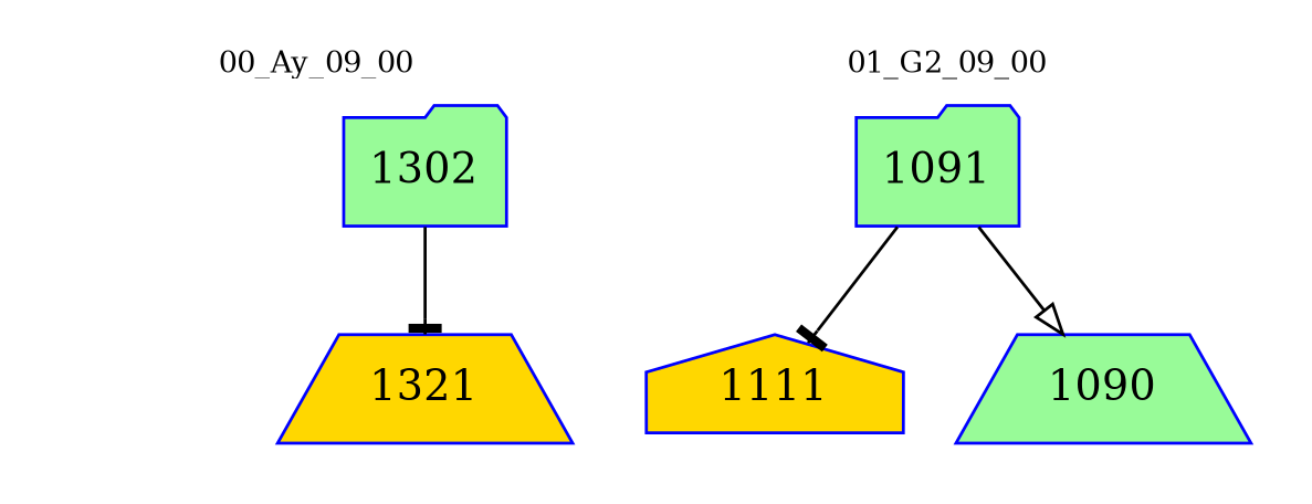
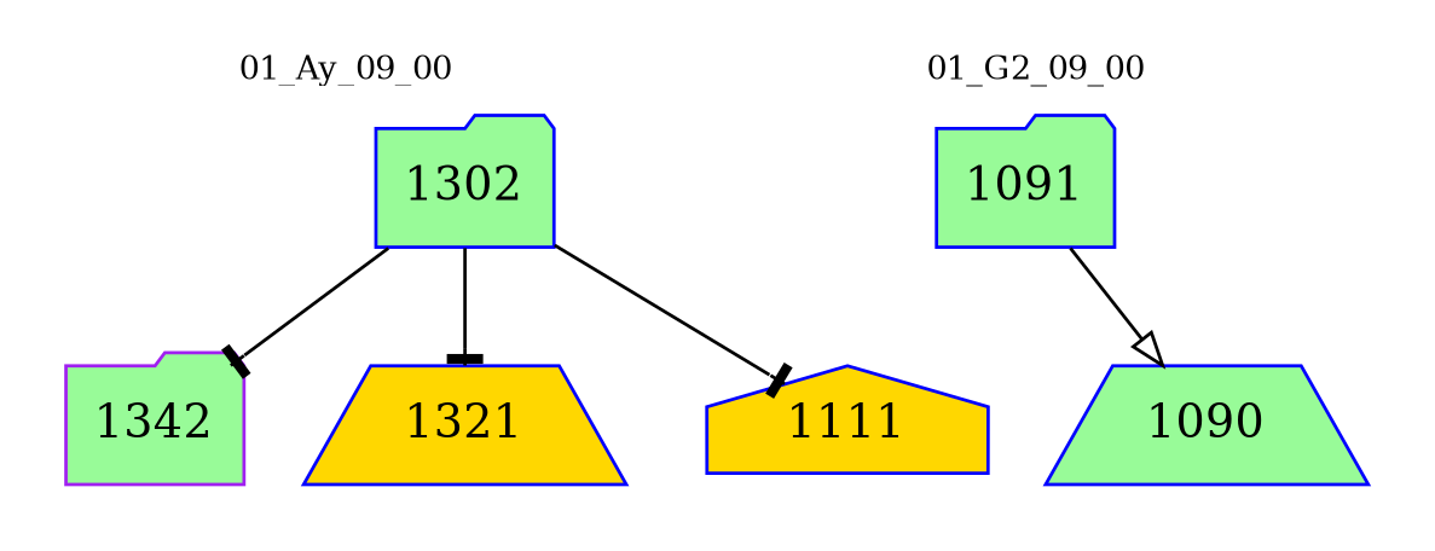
  digraph {
    node [color=blue fillcolor=palegreen shape=folder style=filled]
    edge [arrowhead=tee color=black]
    n1 [label=1302]
+   n2 [color=purple label=1342]
    n3 [fillcolor=gold label=1321 shape=trapezium]
    n4 [label=1091]
    n5 [label=1090 shape=trapezium]
    n6 [fillcolor=gold label=1111 shape=house]
    subgraph cluster_1 {
      color=white
      fontsize=10
-     label="00_Ay_09_00"
+     label="01_Ay_09_00"
      n1
+     n2
      n3
    }
    subgraph cluster_2 {
      color=white
      fontsize=10
      label="01_G2_09_00"
      n4
      n5
      n6
    }
+   n1 -> n2
    n1 -> n3
    n4 -> n5 [arrowhead=onormal]
-   n4 -> n6
+   n1 -> n6
  }
